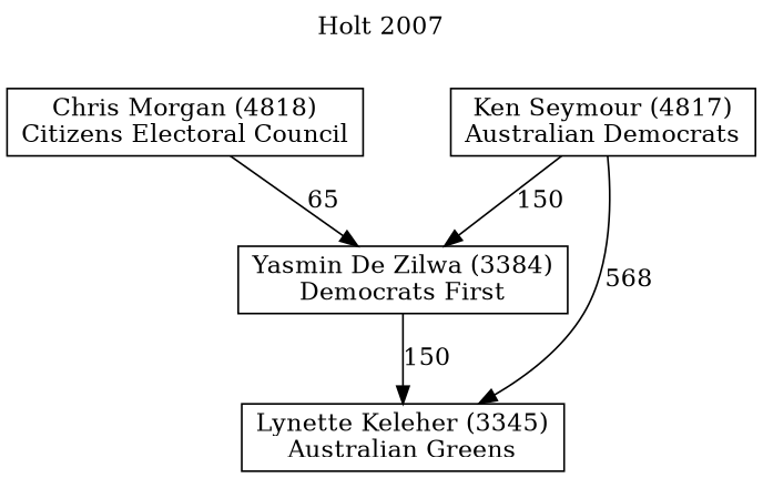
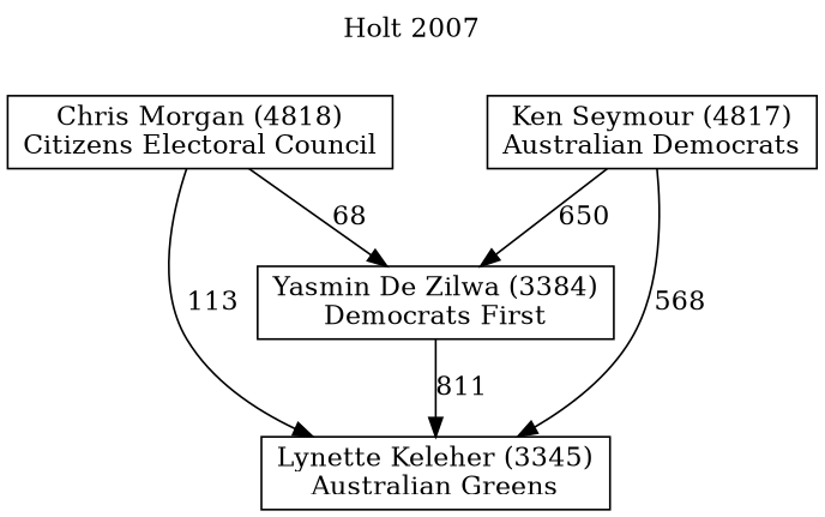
  digraph {
    label="Holt 2007"
    labelloc=t
    mclimit=10
    node [shape=box]
    n1 [label="Chris Morgan (4818)\nCitizens Electoral Council"]
    n2 [label="Lynette Keleher (3345)\nAustralian Greens"]
    n3 [label="Yasmin De Zilwa (3384)\nDemocrats First"]
    n4 [label="Ken Seymour (4817)\nAustralian Democrats"]
-   n1 -> n3 [label=65]
-   n3 -> n2 [label=150]
+   n1 -> n2 [label=113]
+   n1 -> n3 [label=68]
+   n3 -> n2 [label=811]
    n4 -> n2 [label=568]
-   n4 -> n3 [label=150]
+   n4 -> n3 [label=650]
  }
